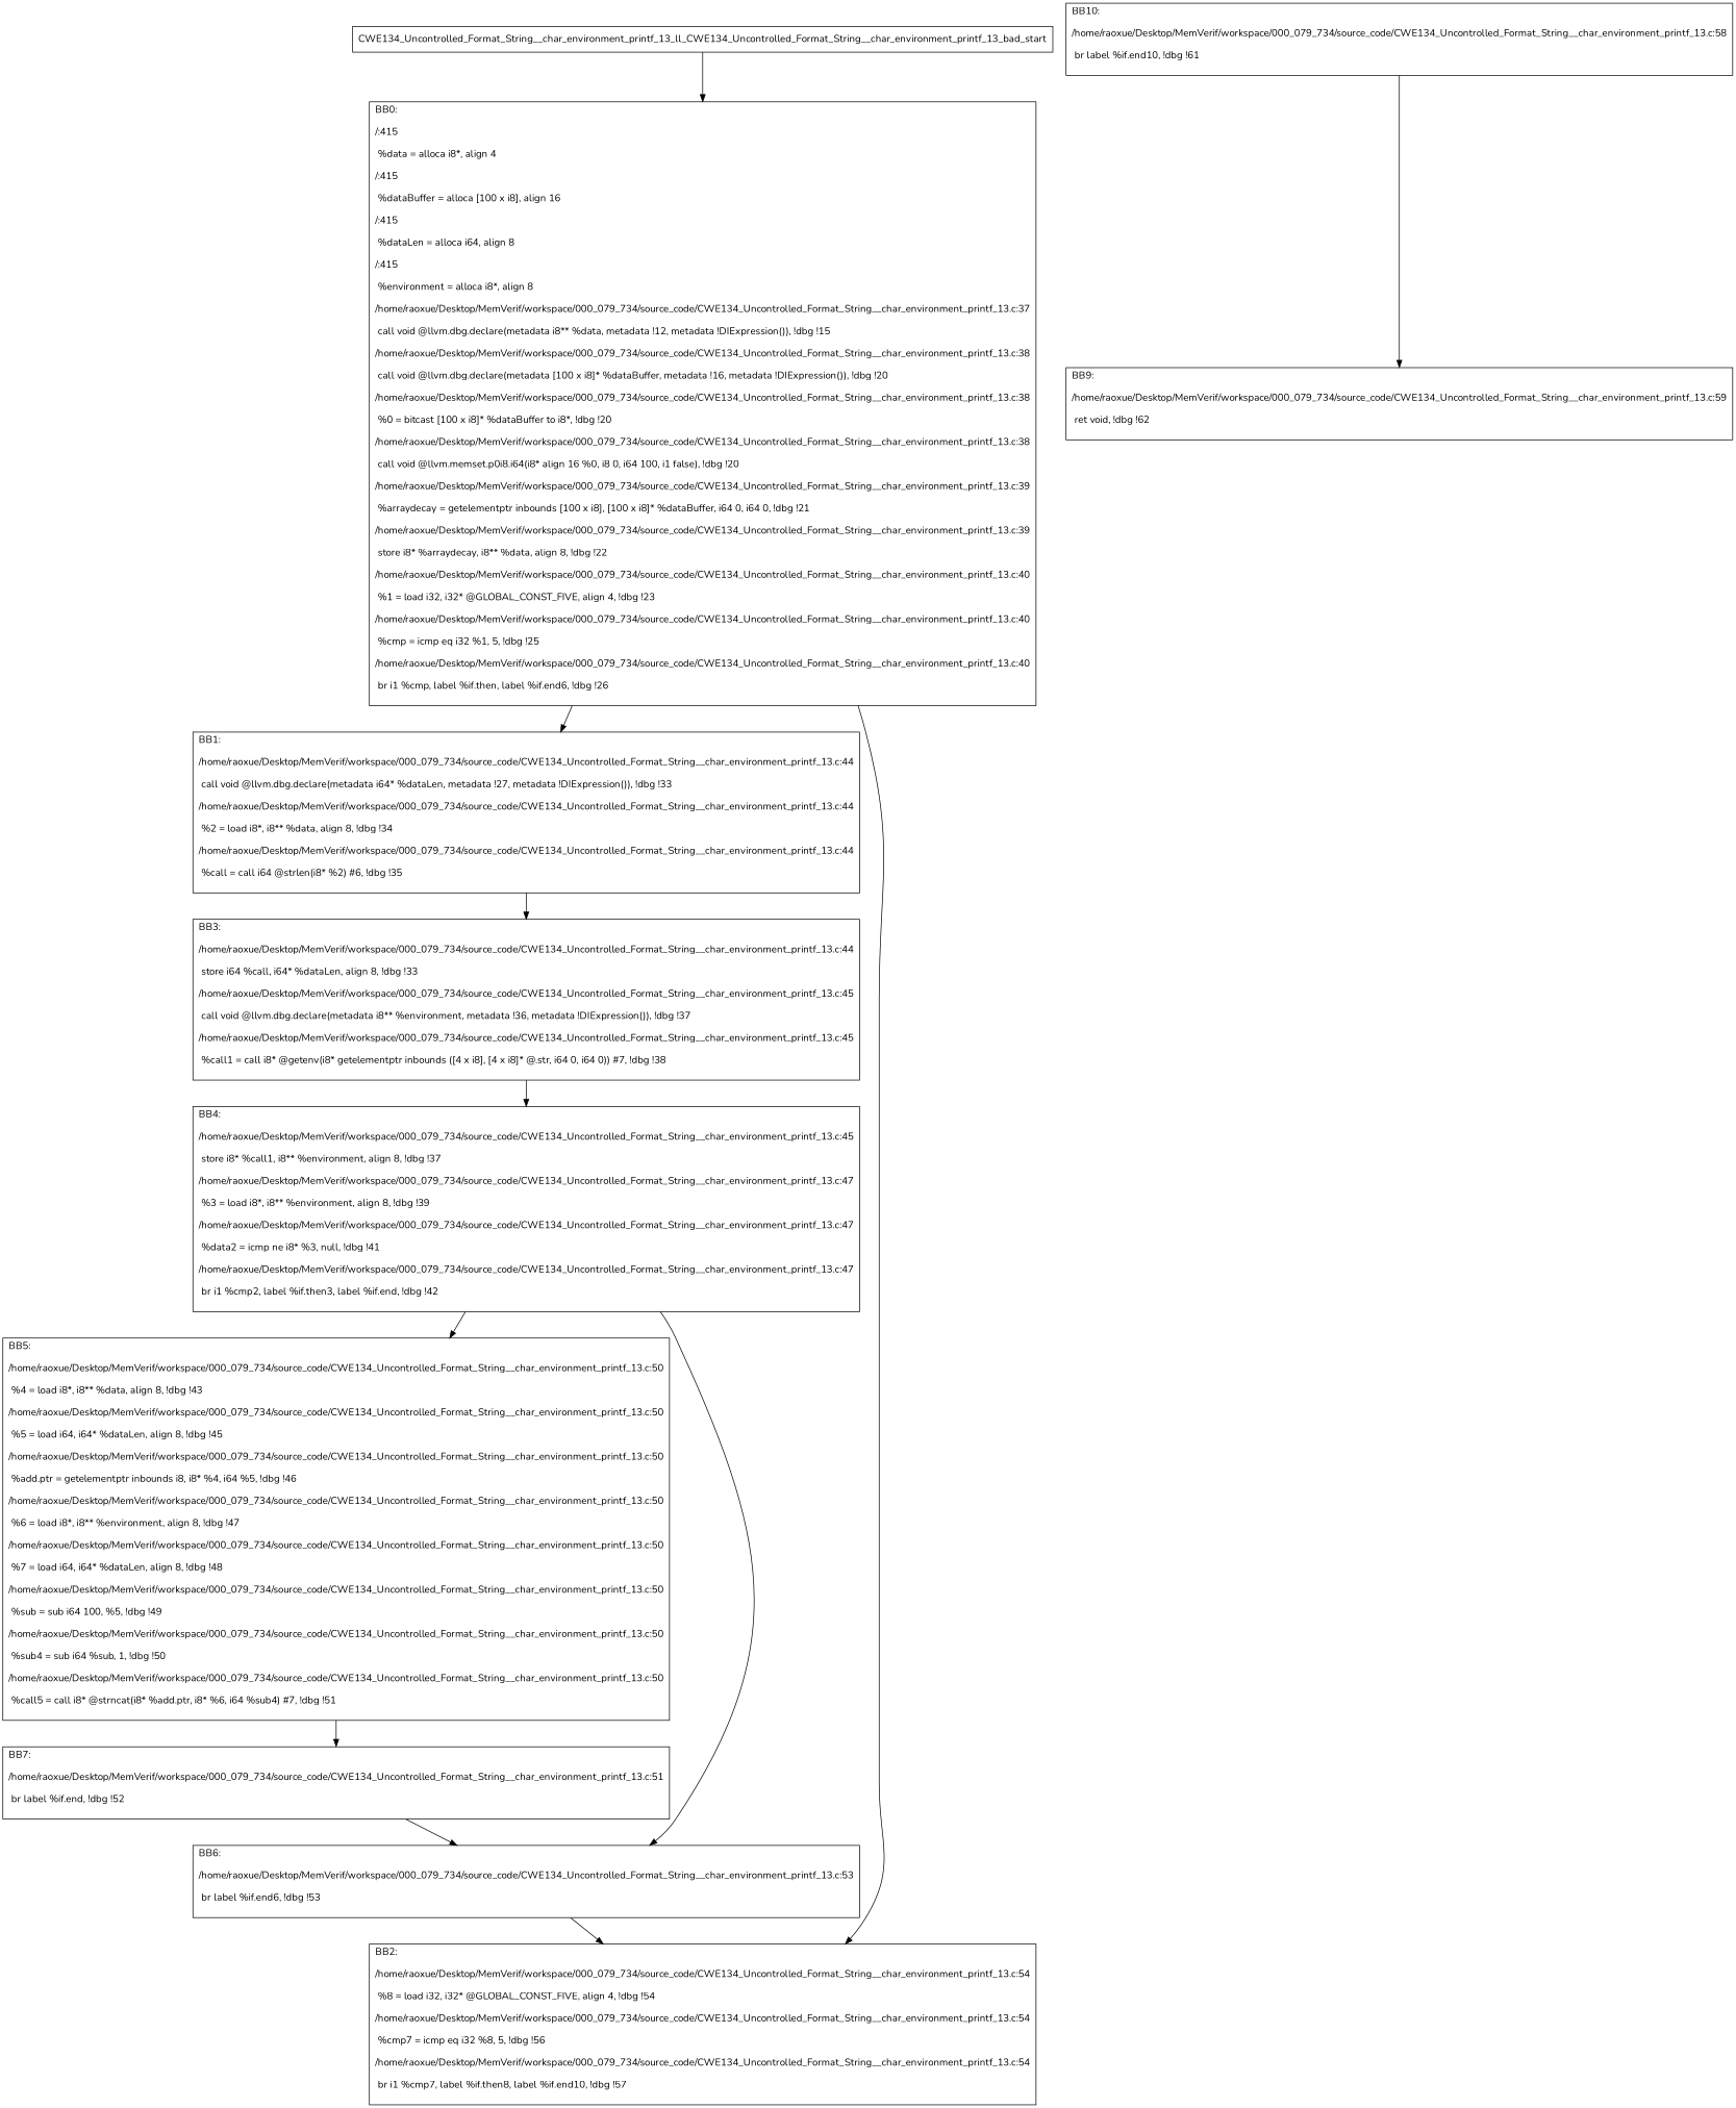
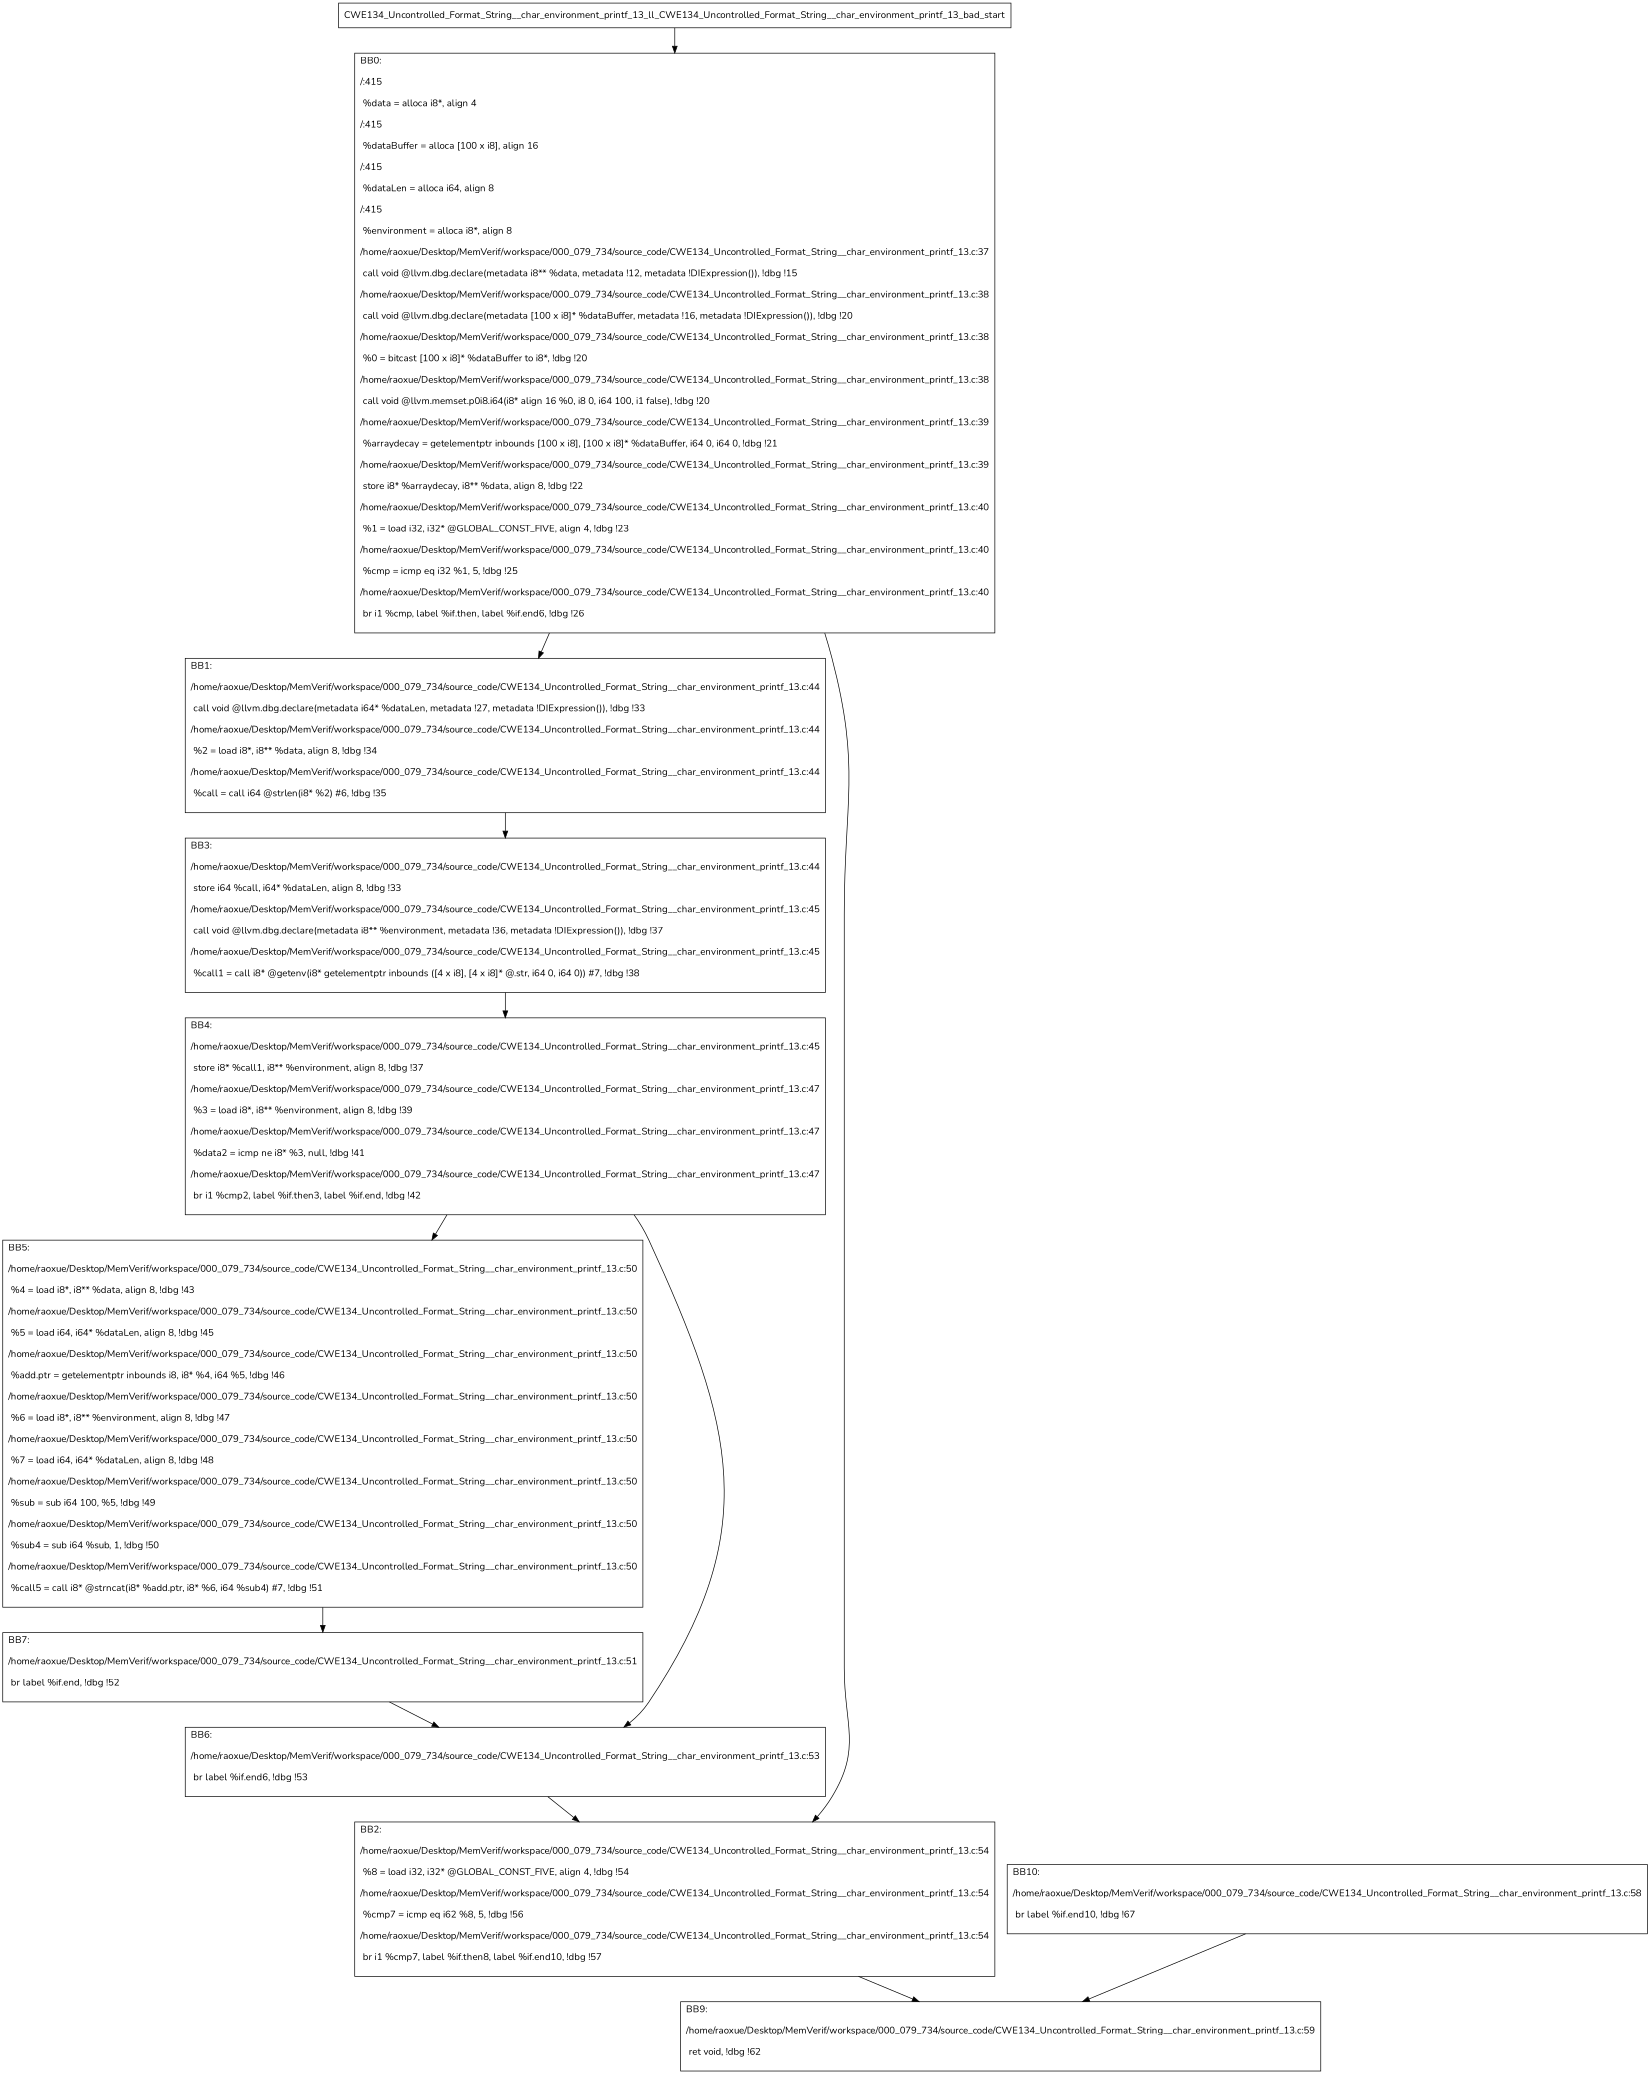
  digraph {
    fontname=Nunito
    node [fontname=Nunito shape=record]
    edge [fontname=Nunito]
    n1 [label="{CWE134_Uncontrolled_Format_String__char_environment_printf_13_ll_CWE134_Uncontrolled_Format_String__char_environment_printf_13_bad_start}"]
    n2 [label="{BB0:\l\l/:415\l\n  %data = alloca i8*, align 4\l\n/:415\l\n  %dataBuffer = alloca [100 x i8], align 16\l\n/:415\l\n  %dataLen = alloca i64, align 8\l\n/:415\l\n  %environment = alloca i8*, align 8\l\n/home/raoxue/Desktop/MemVerif/workspace/000_079_734/source_code/CWE134_Uncontrolled_Format_String__char_environment_printf_13.c:37\l\n  call void @llvm.dbg.declare(metadata i8** %data, metadata !12, metadata !DIExpression()), !dbg !15\l\n/home/raoxue/Desktop/MemVerif/workspace/000_079_734/source_code/CWE134_Uncontrolled_Format_String__char_environment_printf_13.c:38\l\n  call void @llvm.dbg.declare(metadata [100 x i8]* %dataBuffer, metadata !16, metadata !DIExpression()), !dbg !20\l\n/home/raoxue/Desktop/MemVerif/workspace/000_079_734/source_code/CWE134_Uncontrolled_Format_String__char_environment_printf_13.c:38\l\n  %0 = bitcast [100 x i8]* %dataBuffer to i8*, !dbg !20\l\n/home/raoxue/Desktop/MemVerif/workspace/000_079_734/source_code/CWE134_Uncontrolled_Format_String__char_environment_printf_13.c:38\l\n  call void @llvm.memset.p0i8.i64(i8* align 16 %0, i8 0, i64 100, i1 false), !dbg !20\l\n/home/raoxue/Desktop/MemVerif/workspace/000_079_734/source_code/CWE134_Uncontrolled_Format_String__char_environment_printf_13.c:39\l\n  %arraydecay = getelementptr inbounds [100 x i8], [100 x i8]* %dataBuffer, i64 0, i64 0, !dbg !21\l\n/home/raoxue/Desktop/MemVerif/workspace/000_079_734/source_code/CWE134_Uncontrolled_Format_String__char_environment_printf_13.c:39\l\n  store i8* %arraydecay, i8** %data, align 8, !dbg !22\l\n/home/raoxue/Desktop/MemVerif/workspace/000_079_734/source_code/CWE134_Uncontrolled_Format_String__char_environment_printf_13.c:40\l\n  %1 = load i32, i32* @GLOBAL_CONST_FIVE, align 4, !dbg !23\l\n/home/raoxue/Desktop/MemVerif/workspace/000_079_734/source_code/CWE134_Uncontrolled_Format_String__char_environment_printf_13.c:40\l\n  %cmp = icmp eq i32 %1, 5, !dbg !25\l\n/home/raoxue/Desktop/MemVerif/workspace/000_079_734/source_code/CWE134_Uncontrolled_Format_String__char_environment_printf_13.c:40\l\n  br i1 %cmp, label %if.then, label %if.end6, !dbg !26\l\n}"]
    n3 [label="{BB1:\l\l/home/raoxue/Desktop/MemVerif/workspace/000_079_734/source_code/CWE134_Uncontrolled_Format_String__char_environment_printf_13.c:44\l\n  call void @llvm.dbg.declare(metadata i64* %dataLen, metadata !27, metadata !DIExpression()), !dbg !33\l\n/home/raoxue/Desktop/MemVerif/workspace/000_079_734/source_code/CWE134_Uncontrolled_Format_String__char_environment_printf_13.c:44\l\n  %2 = load i8*, i8** %data, align 8, !dbg !34\l\n/home/raoxue/Desktop/MemVerif/workspace/000_079_734/source_code/CWE134_Uncontrolled_Format_String__char_environment_printf_13.c:44\l\n  %call = call i64 @strlen(i8* %2) #6, !dbg !35\l\n}"]
-   n4 [label="{BB2:\l\l/home/raoxue/Desktop/MemVerif/workspace/000_079_734/source_code/CWE134_Uncontrolled_Format_String__char_environment_printf_13.c:54\l\n  %8 = load i32, i32* @GLOBAL_CONST_FIVE, align 4, !dbg !54\l\n/home/raoxue/Desktop/MemVerif/workspace/000_079_734/source_code/CWE134_Uncontrolled_Format_String__char_environment_printf_13.c:54\l\n  %cmp7 = icmp eq i32 %8, 5, !dbg !56\l\n/home/raoxue/Desktop/MemVerif/workspace/000_079_734/source_code/CWE134_Uncontrolled_Format_String__char_environment_printf_13.c:54\l\n  br i1 %cmp7, label %if.then8, label %if.end10, !dbg !57\l\n}"]
+   n4 [label="{BB2:\l\l/home/raoxue/Desktop/MemVerif/workspace/000_079_734/source_code/CWE134_Uncontrolled_Format_String__char_environment_printf_13.c:54\l\n  %8 = load i32, i32* @GLOBAL_CONST_FIVE, align 4, !dbg !54\l\n/home/raoxue/Desktop/MemVerif/workspace/000_079_734/source_code/CWE134_Uncontrolled_Format_String__char_environment_printf_13.c:54\l\n  %cmp7 = icmp eq i62 %8, 5, !dbg !56\l\n/home/raoxue/Desktop/MemVerif/workspace/000_079_734/source_code/CWE134_Uncontrolled_Format_String__char_environment_printf_13.c:54\l\n  br i1 %cmp7, label %if.then8, label %if.end10, !dbg !57\l\n}"]
    n5 [label="{BB3:\l\l/home/raoxue/Desktop/MemVerif/workspace/000_079_734/source_code/CWE134_Uncontrolled_Format_String__char_environment_printf_13.c:44\l\n  store i64 %call, i64* %dataLen, align 8, !dbg !33\l\n/home/raoxue/Desktop/MemVerif/workspace/000_079_734/source_code/CWE134_Uncontrolled_Format_String__char_environment_printf_13.c:45\l\n  call void @llvm.dbg.declare(metadata i8** %environment, metadata !36, metadata !DIExpression()), !dbg !37\l\n/home/raoxue/Desktop/MemVerif/workspace/000_079_734/source_code/CWE134_Uncontrolled_Format_String__char_environment_printf_13.c:45\l\n  %call1 = call i8* @getenv(i8* getelementptr inbounds ([4 x i8], [4 x i8]* @.str, i64 0, i64 0)) #7, !dbg !38\l\n}"]
    n6 [label="{BB9:\l\l/home/raoxue/Desktop/MemVerif/workspace/000_079_734/source_code/CWE134_Uncontrolled_Format_String__char_environment_printf_13.c:59\l\n  ret void, !dbg !62\l\n}"]
    n7 [label="{BB4:\l\l/home/raoxue/Desktop/MemVerif/workspace/000_079_734/source_code/CWE134_Uncontrolled_Format_String__char_environment_printf_13.c:45\l\n  store i8* %call1, i8** %environment, align 8, !dbg !37\l\n/home/raoxue/Desktop/MemVerif/workspace/000_079_734/source_code/CWE134_Uncontrolled_Format_String__char_environment_printf_13.c:47\l\n  %3 = load i8*, i8** %environment, align 8, !dbg !39\l\n/home/raoxue/Desktop/MemVerif/workspace/000_079_734/source_code/CWE134_Uncontrolled_Format_String__char_environment_printf_13.c:47\l\n  %data2 = icmp ne i8* %3, null, !dbg !41\l\n/home/raoxue/Desktop/MemVerif/workspace/000_079_734/source_code/CWE134_Uncontrolled_Format_String__char_environment_printf_13.c:47\l\n  br i1 %cmp2, label %if.then3, label %if.end, !dbg !42\l\n}"]
    n8 [label="{BB5:\l\l/home/raoxue/Desktop/MemVerif/workspace/000_079_734/source_code/CWE134_Uncontrolled_Format_String__char_environment_printf_13.c:50\l\n  %4 = load i8*, i8** %data, align 8, !dbg !43\l\n/home/raoxue/Desktop/MemVerif/workspace/000_079_734/source_code/CWE134_Uncontrolled_Format_String__char_environment_printf_13.c:50\l\n  %5 = load i64, i64* %dataLen, align 8, !dbg !45\l\n/home/raoxue/Desktop/MemVerif/workspace/000_079_734/source_code/CWE134_Uncontrolled_Format_String__char_environment_printf_13.c:50\l\n  %add.ptr = getelementptr inbounds i8, i8* %4, i64 %5, !dbg !46\l\n/home/raoxue/Desktop/MemVerif/workspace/000_079_734/source_code/CWE134_Uncontrolled_Format_String__char_environment_printf_13.c:50\l\n  %6 = load i8*, i8** %environment, align 8, !dbg !47\l\n/home/raoxue/Desktop/MemVerif/workspace/000_079_734/source_code/CWE134_Uncontrolled_Format_String__char_environment_printf_13.c:50\l\n  %7 = load i64, i64* %dataLen, align 8, !dbg !48\l\n/home/raoxue/Desktop/MemVerif/workspace/000_079_734/source_code/CWE134_Uncontrolled_Format_String__char_environment_printf_13.c:50\l\n  %sub = sub i64 100, %5, !dbg !49\l\n/home/raoxue/Desktop/MemVerif/workspace/000_079_734/source_code/CWE134_Uncontrolled_Format_String__char_environment_printf_13.c:50\l\n  %sub4 = sub i64 %sub, 1, !dbg !50\l\n/home/raoxue/Desktop/MemVerif/workspace/000_079_734/source_code/CWE134_Uncontrolled_Format_String__char_environment_printf_13.c:50\l\n  %call5 = call i8* @strncat(i8* %add.ptr, i8* %6, i64 %sub4) #7, !dbg !51\l\n}"]
    n9 [label="{BB6:\l\l/home/raoxue/Desktop/MemVerif/workspace/000_079_734/source_code/CWE134_Uncontrolled_Format_String__char_environment_printf_13.c:53\l\n  br label %if.end6, !dbg !53\l\n}"]
    n10 [label="{BB7:\l\l/home/raoxue/Desktop/MemVerif/workspace/000_079_734/source_code/CWE134_Uncontrolled_Format_String__char_environment_printf_13.c:51\l\n  br label %if.end, !dbg !52\l\n}"]
-   n11 [label="{BB10:\l\l/home/raoxue/Desktop/MemVerif/workspace/000_079_734/source_code/CWE134_Uncontrolled_Format_String__char_environment_printf_13.c:58\l\n  br label %if.end10, !dbg !61\l\n}"]
+   n11 [label="{BB10:\l\l/home/raoxue/Desktop/MemVerif/workspace/000_079_734/source_code/CWE134_Uncontrolled_Format_String__char_environment_printf_13.c:58\l\n  br label %if.end10, !dbg !67\l\n}"]
    n1 -> n2
    n2 -> n3
    n2 -> n4
    n3 -> n5
+   n4 -> n6
    n5 -> n7
    n7 -> n8
    n7 -> n9
    n8 -> n10
    n9 -> n4
    n10 -> n9
    n11 -> n6
  }
